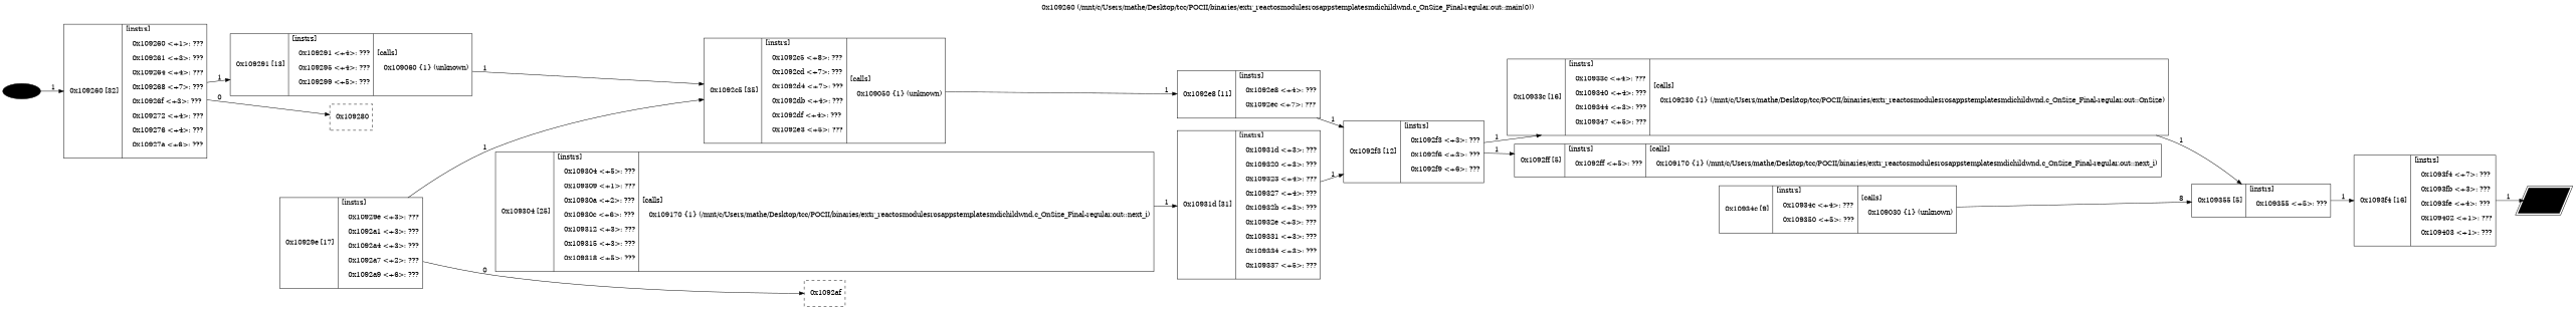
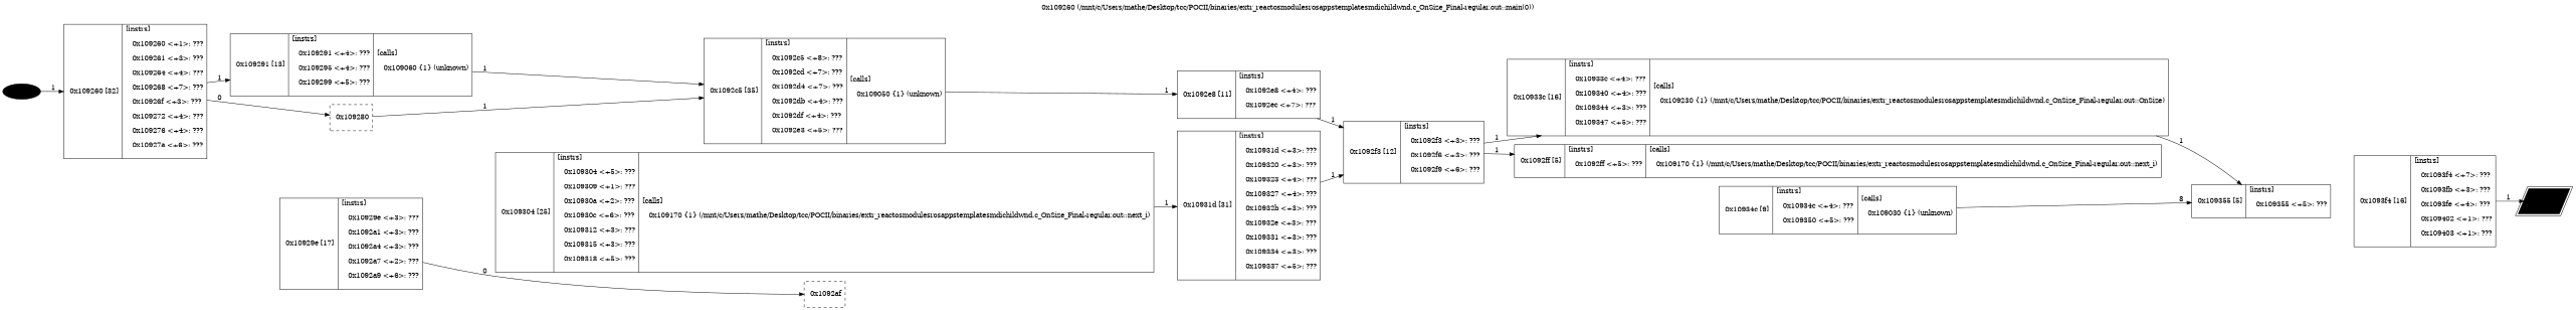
  digraph {
    label="0x109260 (/mnt/c/Users/mathe/Desktop/tcc/POCII/binaries/extr_reactosmodulesrosappstemplatesmdichildwnd.c_OnSize_Final-regular.out::main(0))"
    labelloc=t
    rankdir=LR
    node [shape=record]
    Entry [fillcolor=black height=0.3 shape=ellipse style=filled width=0.3]
    n2 [label="{\n     0x109260 [32]\l\n     | [instrs]\l\n     &nbsp;&nbsp;0x109260 \<+1\>: ???\l\n     &nbsp;&nbsp;0x109261 \<+3\>: ???\l\n     &nbsp;&nbsp;0x109264 \<+4\>: ???\l\n     &nbsp;&nbsp;0x109268 \<+7\>: ???\l\n     &nbsp;&nbsp;0x10926f \<+3\>: ???\l\n     &nbsp;&nbsp;0x109272 \<+4\>: ???\l\n     &nbsp;&nbsp;0x109276 \<+4\>: ???\l\n     &nbsp;&nbsp;0x10927a \<+6\>: ???\l\n  }"]
    n3 [label="{\n     0x109291 [13]\l\n     | [instrs]\l\n     &nbsp;&nbsp;0x109291 \<+4\>: ???\l\n     &nbsp;&nbsp;0x109295 \<+4\>: ???\l\n     &nbsp;&nbsp;0x109299 \<+5\>: ???\l\n     | [calls]\l\n     &nbsp;&nbsp;0x109060 \{1\} (unknown)\l\n  }"]
    n4 [label="{\n     0x109280\l\n  }" style=dashed]
    n5 [label="{\n     0x1092c5 [35]\l\n     | [instrs]\l\n     &nbsp;&nbsp;0x1092c5 \<+8\>: ???\l\n     &nbsp;&nbsp;0x1092cd \<+7\>: ???\l\n     &nbsp;&nbsp;0x1092d4 \<+7\>: ???\l\n     &nbsp;&nbsp;0x1092db \<+4\>: ???\l\n     &nbsp;&nbsp;0x1092df \<+4\>: ???\l\n     &nbsp;&nbsp;0x1092e3 \<+5\>: ???\l\n     | [calls]\l\n     &nbsp;&nbsp;0x109050 \{1\} (unknown)\l\n  }"]
    n6 [label="{\n     0x10929e [17]\l\n     | [instrs]\l\n     &nbsp;&nbsp;0x10929e \<+3\>: ???\l\n     &nbsp;&nbsp;0x1092a1 \<+3\>: ???\l\n     &nbsp;&nbsp;0x1092a4 \<+3\>: ???\l\n     &nbsp;&nbsp;0x1092a7 \<+2\>: ???\l\n     &nbsp;&nbsp;0x1092a9 \<+6\>: ???\l\n  }"]
    n7 [label="{\n     0x1092af\l\n  }" style=dashed]
    n8 [label="{\n     0x1092e8 [11]\l\n     | [instrs]\l\n     &nbsp;&nbsp;0x1092e8 \<+4\>: ???\l\n     &nbsp;&nbsp;0x1092ec \<+7\>: ???\l\n  }"]
    n9 [label="{\n     0x1092f3 [12]\l\n     | [instrs]\l\n     &nbsp;&nbsp;0x1092f3 \<+3\>: ???\l\n     &nbsp;&nbsp;0x1092f6 \<+3\>: ???\l\n     &nbsp;&nbsp;0x1092f9 \<+6\>: ???\l\n  }"]
    n10 [label="{\n     0x10933c [16]\l\n     | [instrs]\l\n     &nbsp;&nbsp;0x10933c \<+4\>: ???\l\n     &nbsp;&nbsp;0x109340 \<+4\>: ???\l\n     &nbsp;&nbsp;0x109344 \<+3\>: ???\l\n     &nbsp;&nbsp;0x109347 \<+5\>: ???\l\n     | [calls]\l\n     &nbsp;&nbsp;0x109230 \{1\} (/mnt/c/Users/mathe/Desktop/tcc/POCII/binaries/extr_reactosmodulesrosappstemplatesmdichildwnd.c_OnSize_Final-regular.out::OnSize)\l\n  }"]
    n11 [label="{\n     0x1092ff [5]\l\n     | [instrs]\l\n     &nbsp;&nbsp;0x1092ff \<+5\>: ???\l\n     | [calls]\l\n     &nbsp;&nbsp;0x109170 \{1\} (/mnt/c/Users/mathe/Desktop/tcc/POCII/binaries/extr_reactosmodulesrosappstemplatesmdichildwnd.c_OnSize_Final-regular.out::next_i)\l\n  }"]
    n12 [label="{\n     0x109355 [5]\l\n     | [instrs]\l\n     &nbsp;&nbsp;0x109355 \<+5\>: ???\l\n  }"]
    n13 [label="{\n     0x10934c [9]\l\n     | [instrs]\l\n     &nbsp;&nbsp;0x10934c \<+4\>: ???\l\n     &nbsp;&nbsp;0x109350 \<+5\>: ???\l\n     | [calls]\l\n     &nbsp;&nbsp;0x109030 \{1\} (unknown)\l\n  }"]
    n14 [label="{\n     0x109304 [25]\l\n     | [instrs]\l\n     &nbsp;&nbsp;0x109304 \<+5\>: ???\l\n     &nbsp;&nbsp;0x109309 \<+1\>: ???\l\n     &nbsp;&nbsp;0x10930a \<+2\>: ???\l\n     &nbsp;&nbsp;0x10930c \<+6\>: ???\l\n     &nbsp;&nbsp;0x109312 \<+3\>: ???\l\n     &nbsp;&nbsp;0x109315 \<+3\>: ???\l\n     &nbsp;&nbsp;0x109318 \<+5\>: ???\l\n     | [calls]\l\n     &nbsp;&nbsp;0x109170 \{1\} (/mnt/c/Users/mathe/Desktop/tcc/POCII/binaries/extr_reactosmodulesrosappstemplatesmdichildwnd.c_OnSize_Final-regular.out::next_i)\l\n  }"]
    n15 [label="{\n     0x10931d [31]\l\n     | [instrs]\l\n     &nbsp;&nbsp;0x10931d \<+3\>: ???\l\n     &nbsp;&nbsp;0x109320 \<+3\>: ???\l\n     &nbsp;&nbsp;0x109323 \<+4\>: ???\l\n     &nbsp;&nbsp;0x109327 \<+4\>: ???\l\n     &nbsp;&nbsp;0x10932b \<+3\>: ???\l\n     &nbsp;&nbsp;0x10932e \<+3\>: ???\l\n     &nbsp;&nbsp;0x109331 \<+3\>: ???\l\n     &nbsp;&nbsp;0x109334 \<+3\>: ???\l\n     &nbsp;&nbsp;0x109337 \<+5\>: ???\l\n  }"]
    n16 [label="{\n     0x1093f4 [16]\l\n     | [instrs]\l\n     &nbsp;&nbsp;0x1093f4 \<+7\>: ???\l\n     &nbsp;&nbsp;0x1093fb \<+3\>: ???\l\n     &nbsp;&nbsp;0x1093fe \<+4\>: ???\l\n     &nbsp;&nbsp;0x109402 \<+1\>: ???\l\n     &nbsp;&nbsp;0x109403 \<+1\>: ???\l\n  }"]
    Exit [fillcolor=black height=0.3 peripheries=2 shape=parallelogram style=filled width=0.3]
    Entry -> n2 [label=" 1"]
    n2 -> n3 [label=" 1"]
    n2 -> n4 [label=" 0"]
    n3 -> n5 [label=" 1"]
    n5 -> n8 [label=" 1"]
-   n6 -> n5 [label=" 1"]
+   n4 -> n5 [label=" 1"]
    n6 -> n7 [label=" 0"]
    n8 -> n9 [label=" 1"]
    n9 -> n10 [label=" 1"]
    n9 -> n11 [label=" 1"]
    n10 -> n12 [label=" 1"]
-   n12 -> n16 [label=" 1"]
    n13 -> n12 [label=" 8"]
    n14 -> n15 [label=" 1"]
    n15 -> n9 [label=" 1"]
    n16 -> Exit [label=" 1"]
  }
